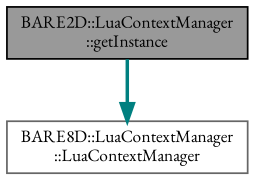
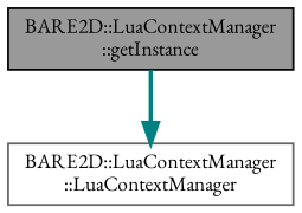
  digraph {
    rankdir=TB
    fontname="EB Garamond"
    node [fontname="EB Garamond" fontsize=10 shape=box style=filled]
    n1 [color=black fillcolor=grey60 fontcolor=black height=0.2 label="BARE2D::LuaContextManager\l::getInstance" width=0.4]
-   n2 [color=gray40 fillcolor=white height=0.2 label="BARE8D::LuaContextManager\l::LuaContextManager" width=0.4]
+   n2 [color=gray40 fillcolor=white height=0.2 label="BARE2D::LuaContextManager\l::LuaContextManager" width=0.4]
    n1 -> n2 [color=teal fontname="EB Garamond" fontsize=10 labelfontname=Helvetica labelfontsize=10 style=bold]
  }
